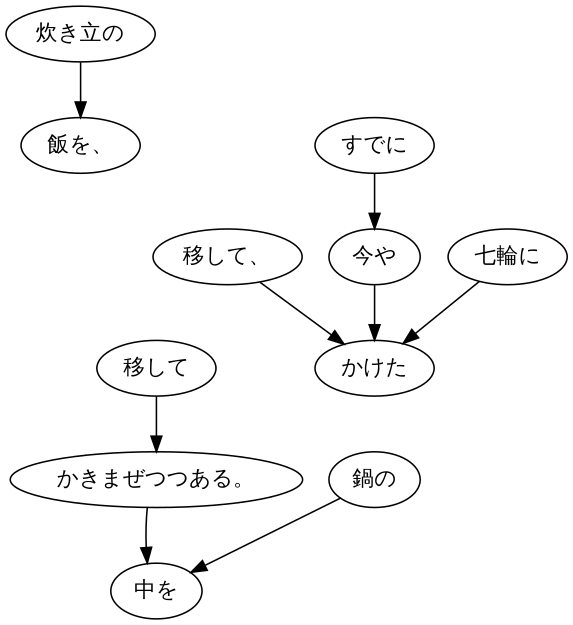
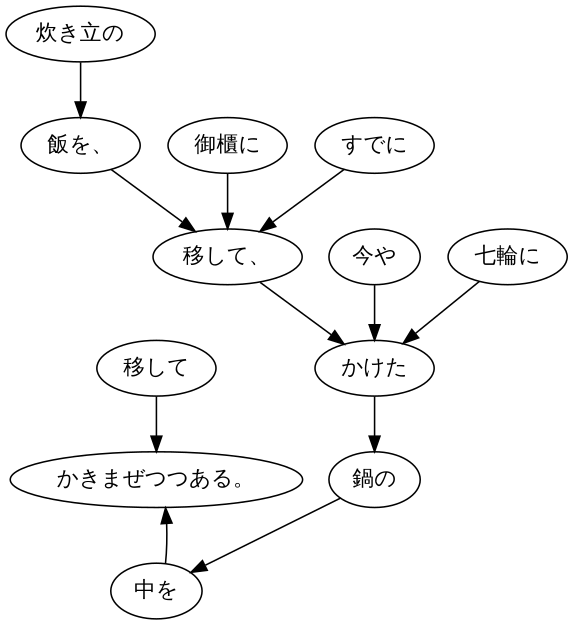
  digraph {
    n1 [label="移して"]
    n2 [label="かきまぜつつある。"]
    n3 [label="すでに"]
    n4 [label="移して、"]
    n5 [label="かけた"]
    n6 [label="炊き立の"]
    n7 [label="飯を、"]
+   n8 [label="御櫃に"]
    n9 [label="鍋の"]
    n10 [label="今や"]
    n11 [label="七輪に"]
    n12 [label="中を"]
    n1 -> n2
-   n3 -> n10
+   n3 -> n4
    n4 -> n5
+   n5 -> n9
    n6 -> n7
+   n7 -> n4
+   n8 -> n4
    n9 -> n12
    n10 -> n5
    n11 -> n5
-   n2 -> n12
+   n12 -> n2
  }
